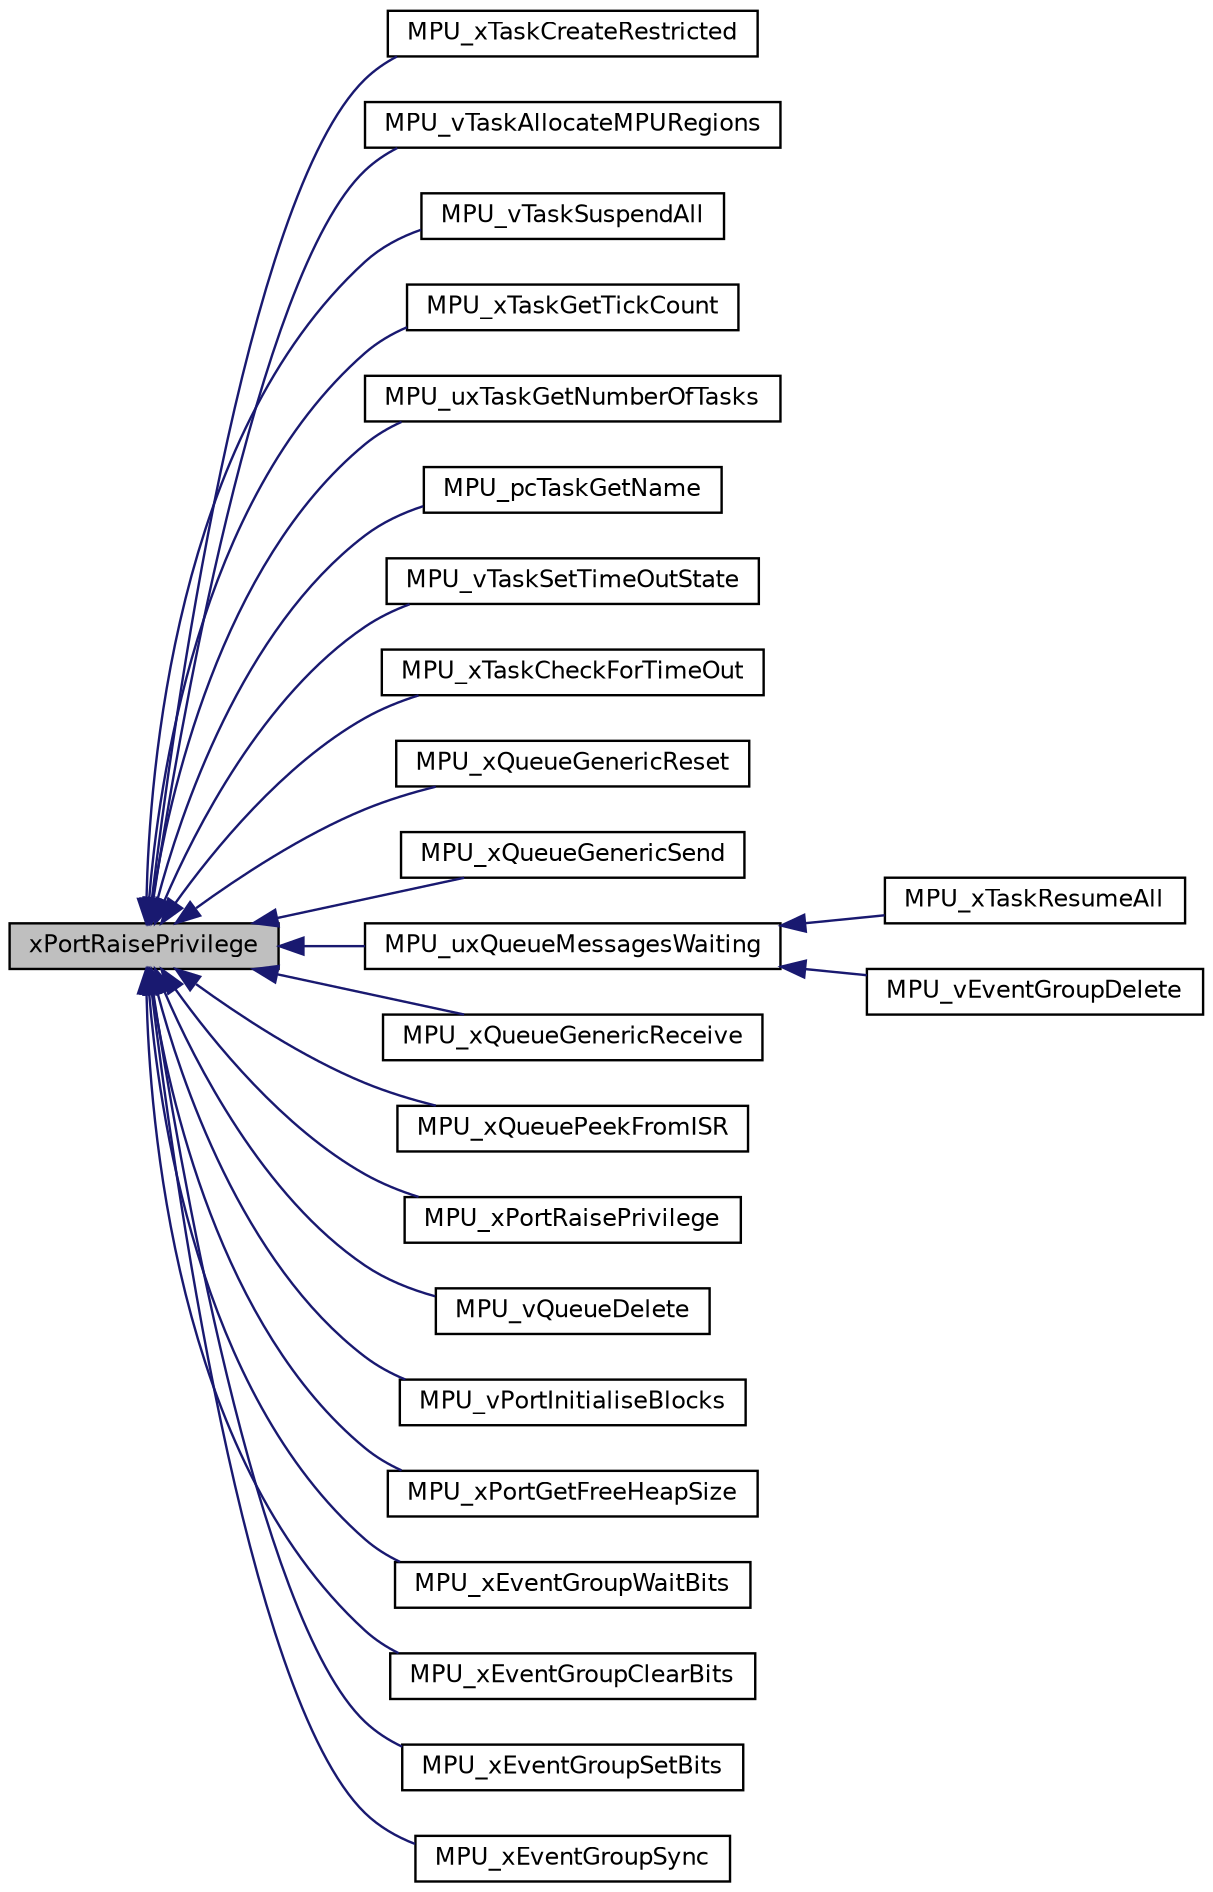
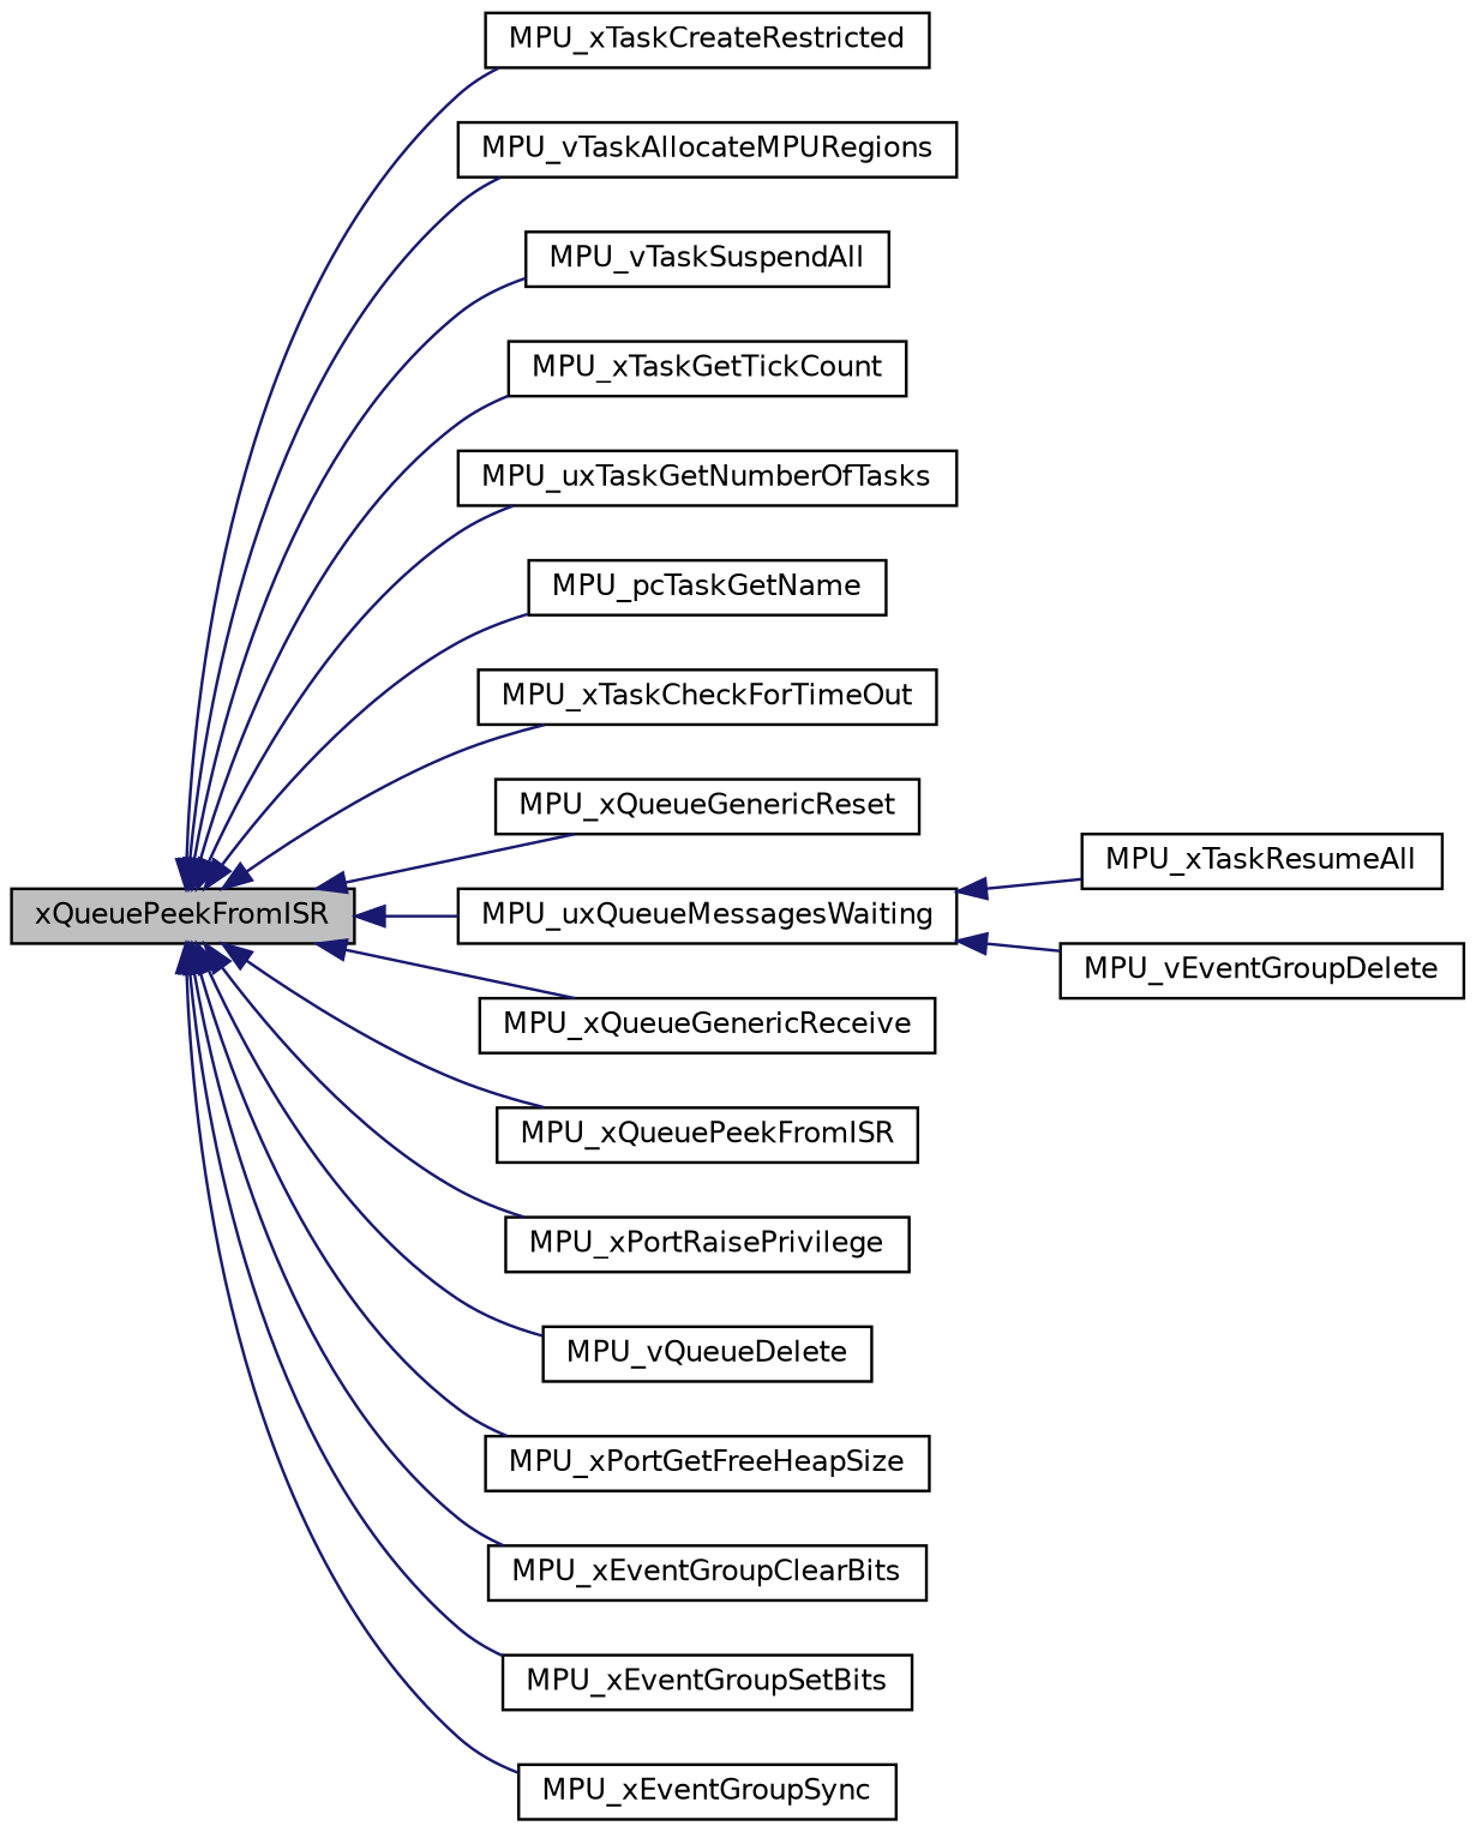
  digraph {
    rankdir=LR
    node [color=black fillcolor=white fontname=Helvetica fontsize=10 shape=record style=filled]
    edge [color=midnightblue dir=back fontname=Helvetica fontsize=10 labelfontname=Helvetica labelfontsize=10 style=solid]
-   n1 [fillcolor=grey75 fontcolor=black height=0.2 label=xPortRaisePrivilege width=0.4]
+   n1 [fillcolor=grey75 fontcolor=black height=0.2 label=xQueuePeekFromISR width=0.4]
    n2 [height=0.2 label=MPU_xTaskCreateRestricted width=0.4]
    n3 [height=0.2 label=MPU_vTaskAllocateMPURegions width=0.4]
    n4 [height=0.2 label=MPU_vTaskSuspendAll width=0.4]
    n5 [height=0.2 label=MPU_xTaskGetTickCount width=0.4]
    n6 [height=0.2 label=MPU_uxTaskGetNumberOfTasks width=0.4]
    n7 [height=0.2 label=MPU_pcTaskGetName width=0.4]
-   n8 [height=0.2 label=MPU_vTaskSetTimeOutState width=0.4]
    n9 [height=0.2 label=MPU_xTaskCheckForTimeOut width=0.4]
    n10 [height=0.2 label=MPU_xQueueGenericReset width=0.4]
-   n11 [height=0.2 label=MPU_xQueueGenericSend width=0.4]
    n12 [height=0.2 label=MPU_uxQueueMessagesWaiting width=0.4]
    n13 [height=0.2 label=MPU_xQueueGenericReceive width=0.4]
    n14 [height=0.2 label=MPU_xQueuePeekFromISR width=0.4]
    n15 [height=0.2 label=MPU_xPortRaisePrivilege width=0.4]
    n16 [height=0.2 label=MPU_vQueueDelete width=0.4]
-   n17 [height=0.2 label=MPU_vPortInitialiseBlocks width=0.4]
    n18 [height=0.2 label=MPU_xPortGetFreeHeapSize width=0.4]
-   n19 [height=0.2 label=MPU_xEventGroupWaitBits width=0.4]
    n20 [height=0.2 label=MPU_xEventGroupClearBits width=0.4]
    n21 [height=0.2 label=MPU_xEventGroupSetBits width=0.4]
    n22 [height=0.2 label=MPU_xEventGroupSync width=0.4]
    n23 [height=0.2 label=MPU_xTaskResumeAll width=0.4]
    n24 [height=0.2 label=MPU_vEventGroupDelete width=0.4]
    n1 -> n2
    n1 -> n3
    n1 -> n4
    n1 -> n5
    n1 -> n6
    n1 -> n7
-   n1 -> n8
    n1 -> n9
    n1 -> n10
-   n1 -> n11
    n1 -> n12
    n1 -> n13
    n1 -> n14
    n1 -> n15
    n1 -> n16
-   n1 -> n17
    n1 -> n18
-   n1 -> n19
    n1 -> n20
    n1 -> n21
    n1 -> n22
    n12 -> n23
    n12 -> n24
  }
